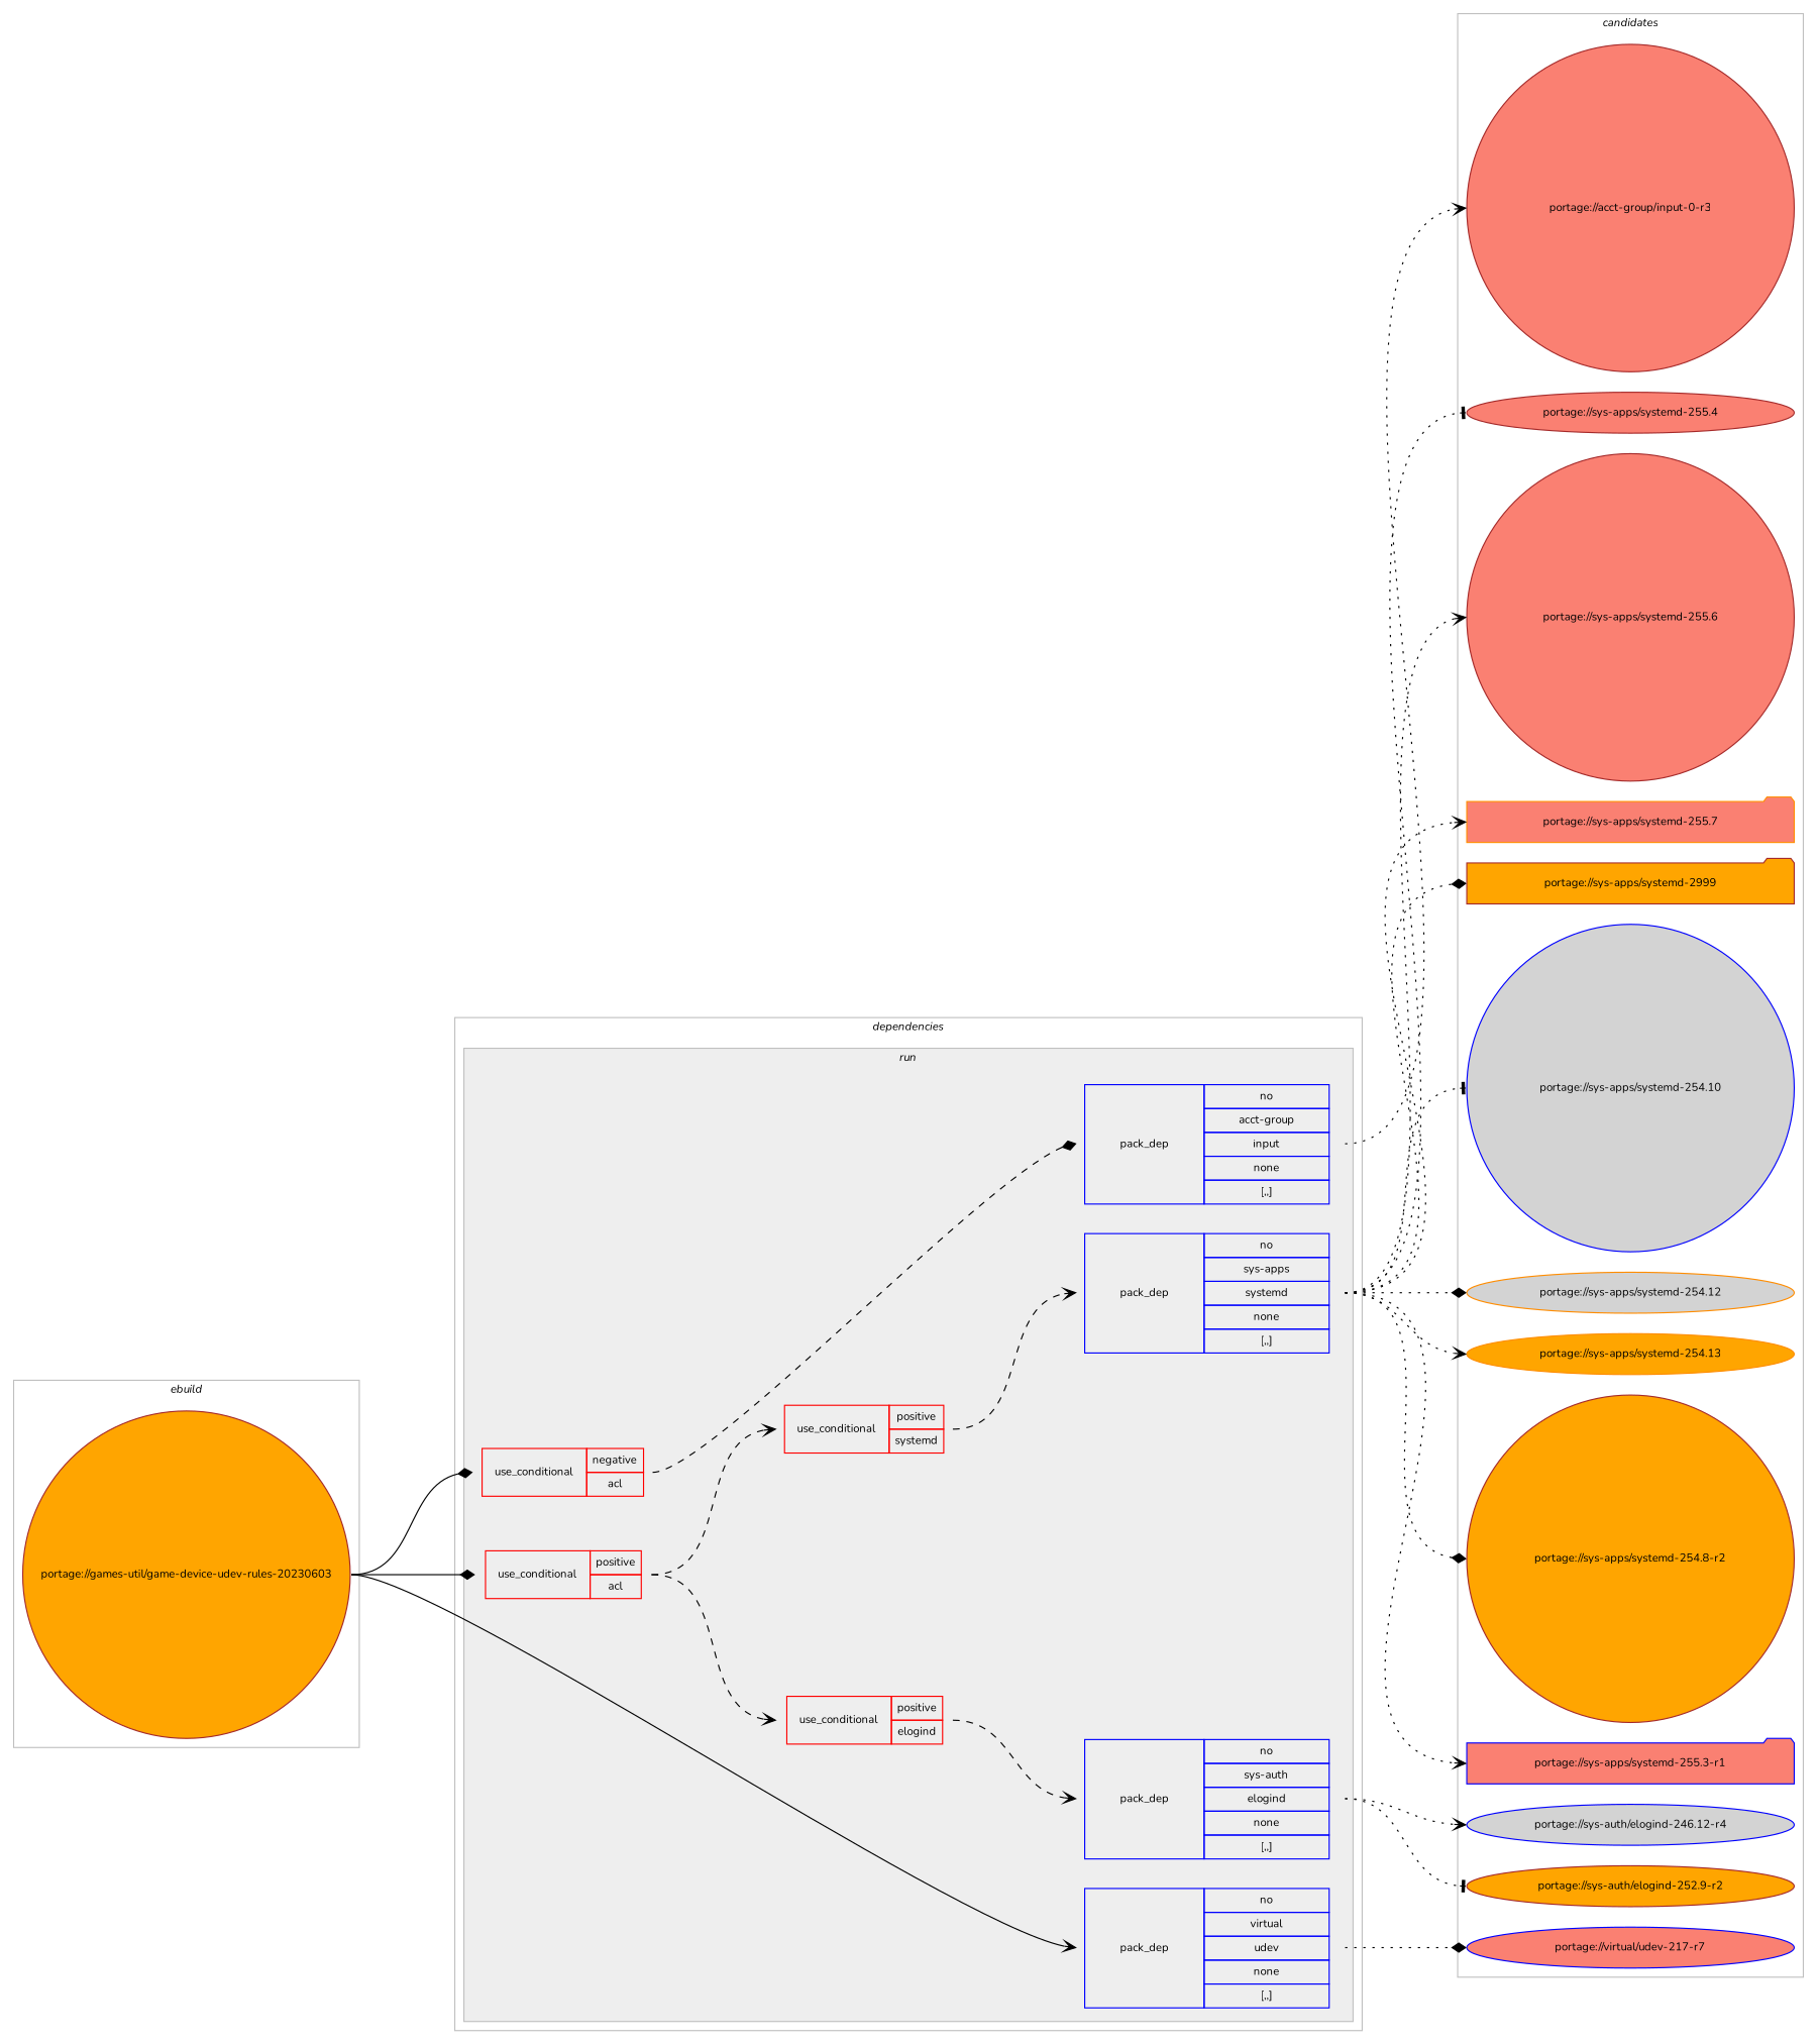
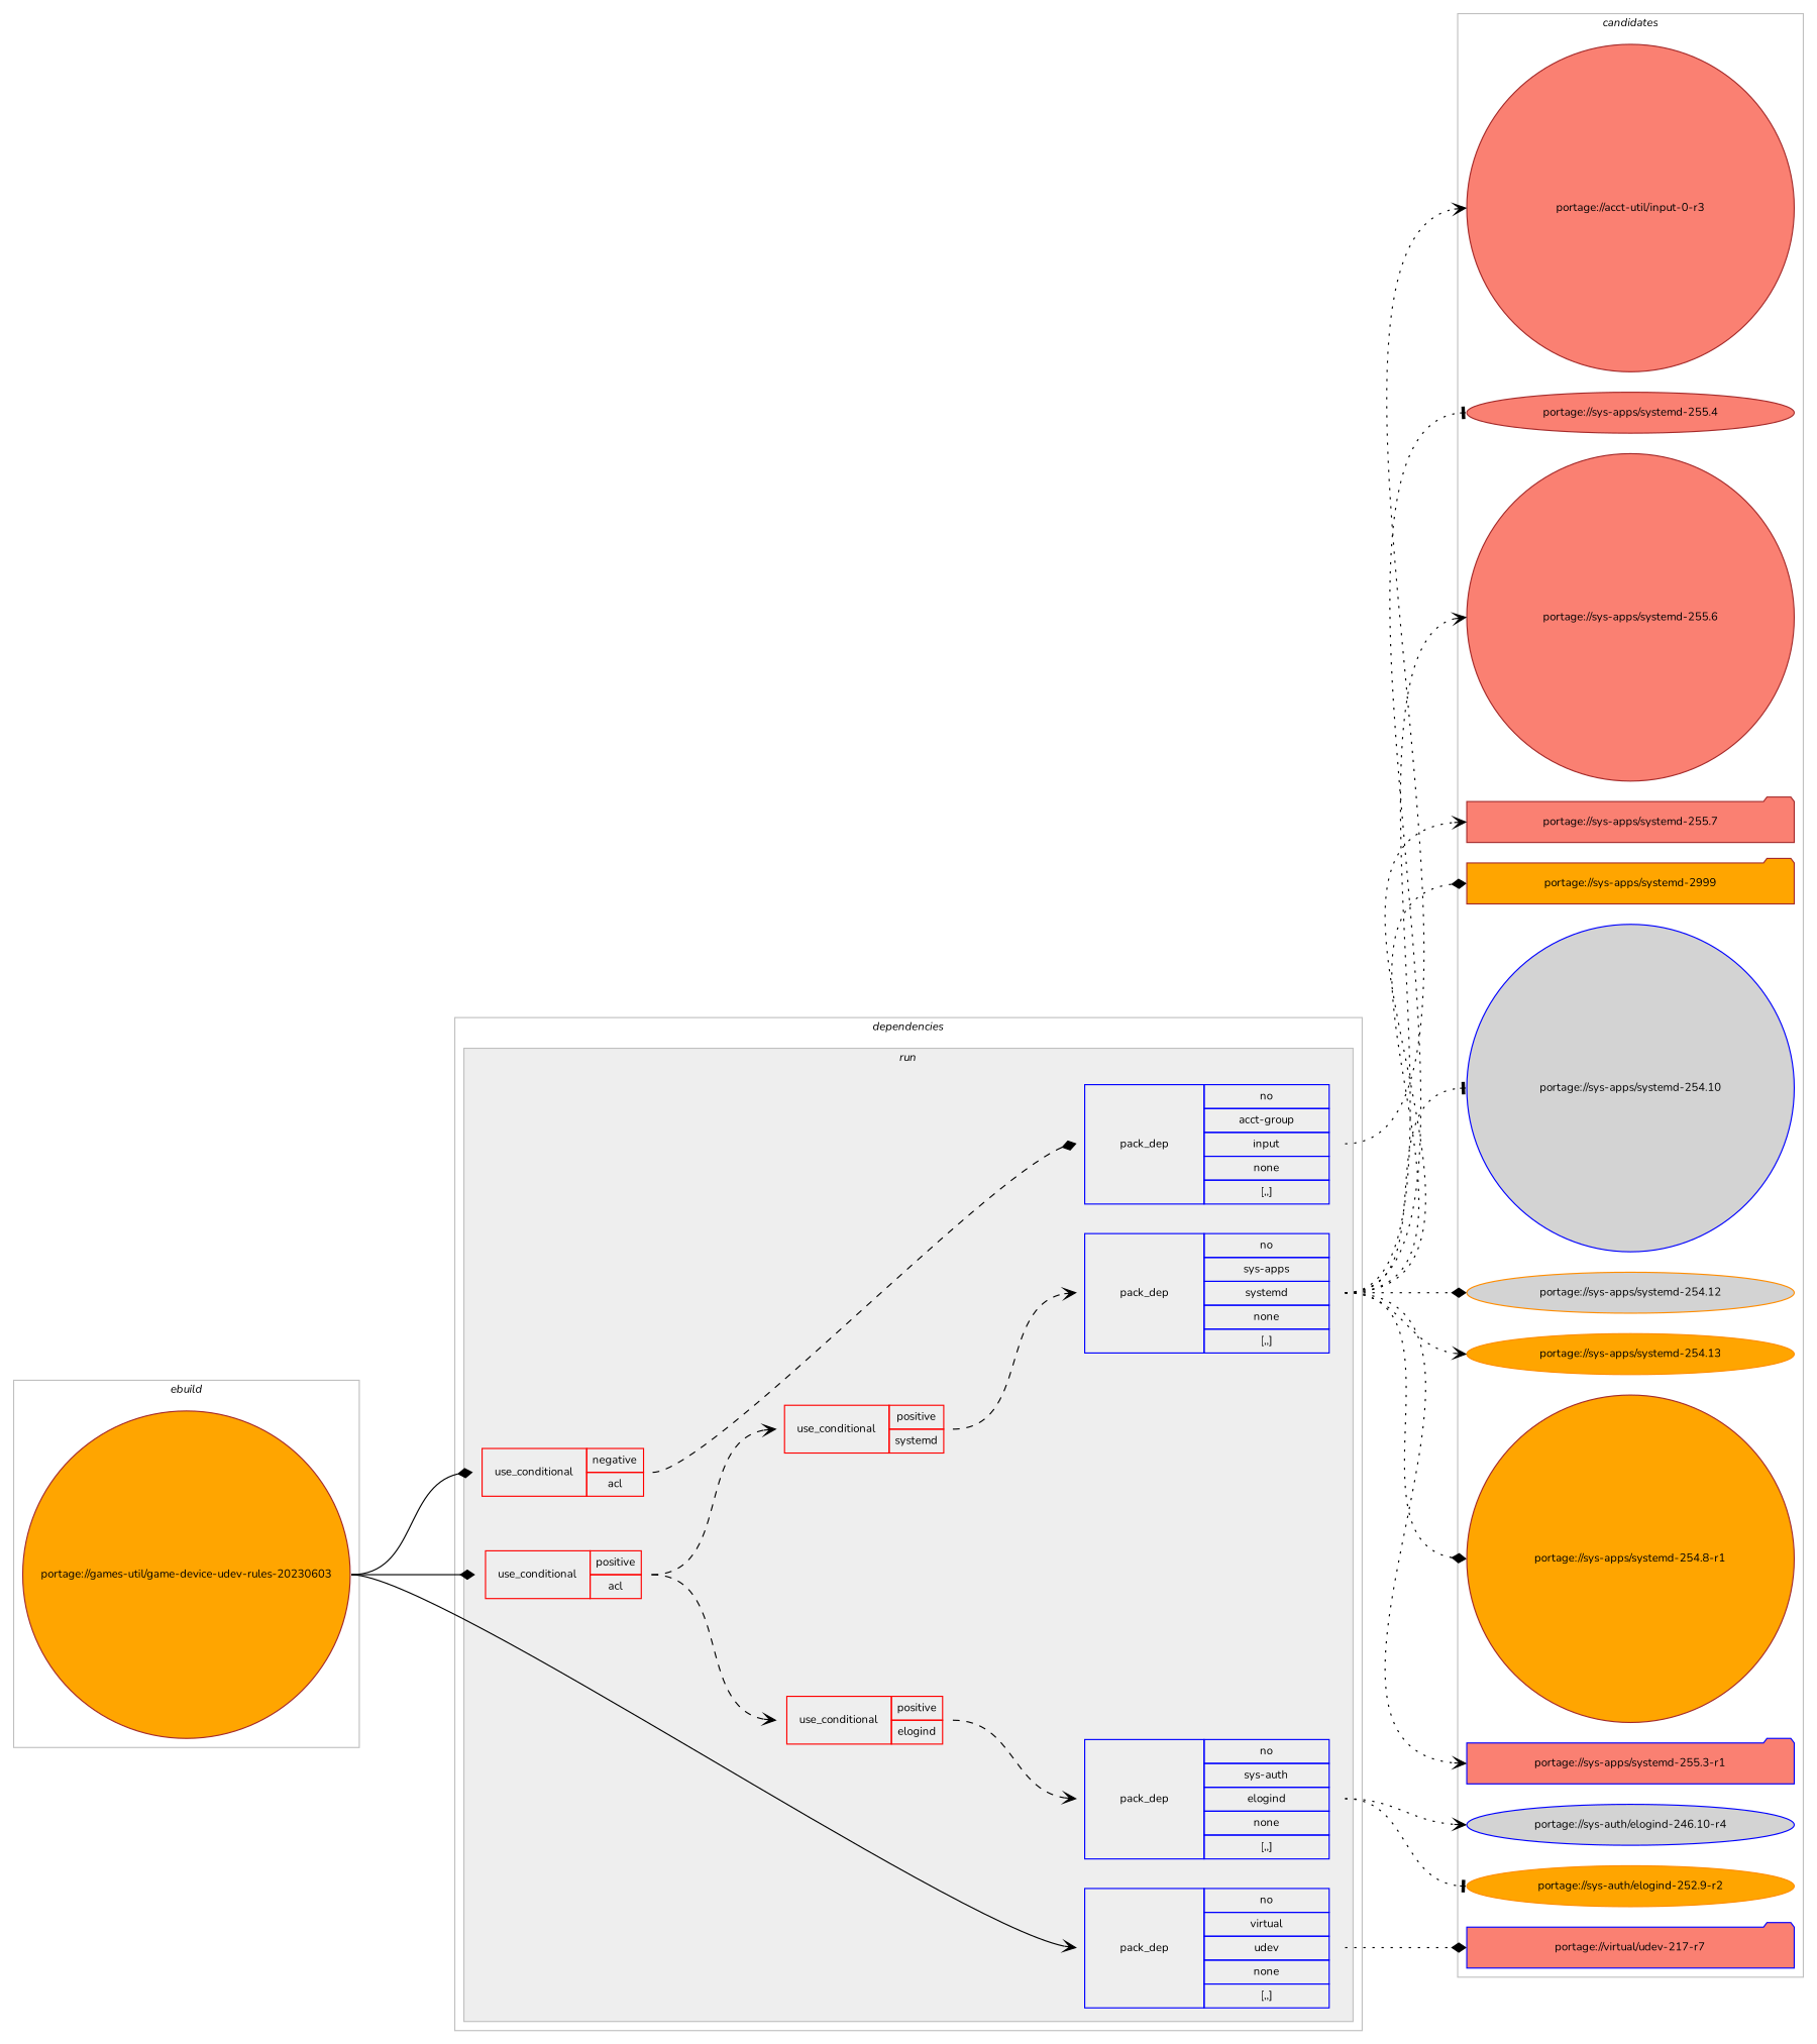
  digraph {
    compound=true
    concentrate=true
    fontname=Nunito
    fontsize=10
    newrank=true
    rankdir=LR
    ranksep=1.5
    node [color=blue fontname=Nunito fontsize=10 shape=none style=filled]
    edge [arrowhead=vee fontname=Nunito headport=w style=dotted tailport=e weight=100]
    n1 [color=brown fillcolor=orange label="portage://games-util/game-device-udev-rules-20230603" shape=circle width=4]
    n2 [label=<<TABLE BORDER="0" CELLBORDER="1" CELLSPACING="0" CELLPADDING="4" WIDTH="220"><TR><TD ROWSPAN="6" CELLPADDING="30">pack_dep</TD></TR><TR><TD WIDTH="110">no</TD></TR><TR><TD>acct-group</TD></TR><TR><TD>input</TD></TR><TR><TD>none</TD></TR><TR><TD>[,,]</TD></TR></TABLE>> style=""]
    n3 [color=red label=<<TABLE BORDER="0" CELLBORDER="1" CELLSPACING="0" CELLPADDING="4"><TR><TD ROWSPAN="3" CELLPADDING="10">use_conditional</TD></TR><TR><TD>negative</TD></TR><TR><TD>acl</TD></TR></TABLE>> style=""]
    n4 [label=<<TABLE BORDER="0" CELLBORDER="1" CELLSPACING="0" CELLPADDING="4" WIDTH="220"><TR><TD ROWSPAN="6" CELLPADDING="30">pack_dep</TD></TR><TR><TD WIDTH="110">no</TD></TR><TR><TD>sys-auth</TD></TR><TR><TD>elogind</TD></TR><TR><TD>none</TD></TR><TR><TD>[,,]</TD></TR></TABLE>> style=""]
    n5 [color=red label=<<TABLE BORDER="0" CELLBORDER="1" CELLSPACING="0" CELLPADDING="4"><TR><TD ROWSPAN="3" CELLPADDING="10">use_conditional</TD></TR><TR><TD>positive</TD></TR><TR><TD>elogind</TD></TR></TABLE>> style=""]
    n6 [label=<<TABLE BORDER="0" CELLBORDER="1" CELLSPACING="0" CELLPADDING="4" WIDTH="220"><TR><TD ROWSPAN="6" CELLPADDING="30">pack_dep</TD></TR><TR><TD WIDTH="110">no</TD></TR><TR><TD>sys-apps</TD></TR><TR><TD>systemd</TD></TR><TR><TD>none</TD></TR><TR><TD>[,,]</TD></TR></TABLE>> style=""]
    n7 [color=red label=<<TABLE BORDER="0" CELLBORDER="1" CELLSPACING="0" CELLPADDING="4"><TR><TD ROWSPAN="3" CELLPADDING="10">use_conditional</TD></TR><TR><TD>positive</TD></TR><TR><TD>systemd</TD></TR></TABLE>> style=""]
    n8 [color=red label=<<TABLE BORDER="0" CELLBORDER="1" CELLSPACING="0" CELLPADDING="4"><TR><TD ROWSPAN="3" CELLPADDING="10">use_conditional</TD></TR><TR><TD>positive</TD></TR><TR><TD>acl</TD></TR></TABLE>> style=""]
    n9 [label=<<TABLE BORDER="0" CELLBORDER="1" CELLSPACING="0" CELLPADDING="4" WIDTH="220"><TR><TD ROWSPAN="6" CELLPADDING="30">pack_dep</TD></TR><TR><TD WIDTH="110">no</TD></TR><TR><TD>virtual</TD></TR><TR><TD>udev</TD></TR><TR><TD>none</TD></TR><TR><TD>[,,]</TD></TR></TABLE>> style=""]
-   n10 [color=brown fillcolor=salmon label="portage://acct-group/input-0-r3" shape=circle width=4]
-   n11 [fillcolor=lightgrey label="portage://sys-auth/elogind-246.12-r4" shape=ellipse width=4]
-   n12 [color=brown fillcolor=orange label="portage://sys-auth/elogind-252.9-r2" shape=ellipse width=4]
+   n10 [color=brown fillcolor=salmon label="portage://acct-util/input-0-r3" shape=circle width=4]
+   n11 [fillcolor=lightgrey label="portage://sys-auth/elogind-246.10-r4" shape=ellipse width=4]
+   n12 [color=darkorange fillcolor=orange label="portage://sys-auth/elogind-252.9-r2" shape=ellipse width=4]
    n13 [fillcolor=lightgrey label="portage://sys-apps/systemd-254.10" shape=circle width=4]
    n14 [color=darkorange fillcolor=lightgrey label="portage://sys-apps/systemd-254.12" shape=ellipse width=4]
    n15 [color=darkorange fillcolor=orange label="portage://sys-apps/systemd-254.13" shape=ellipse width=4]
-   n16 [color=brown fillcolor=orange label="portage://sys-apps/systemd-254.8-r2" shape=circle width=4]
+   n16 [color=brown fillcolor=orange label="portage://sys-apps/systemd-254.8-r1" shape=circle width=4]
    n17 [fillcolor=salmon label="portage://sys-apps/systemd-255.3-r1" shape=folder width=4]
    n18 [color=brown fillcolor=salmon label="portage://sys-apps/systemd-255.4" shape=ellipse width=4]
    n19 [color=brown fillcolor=salmon label="portage://sys-apps/systemd-255.6" shape=circle width=4]
-   n20 [color=darkorange fillcolor=salmon label="portage://sys-apps/systemd-255.7" shape=folder width=4]
+   n20 [color=brown fillcolor=salmon label="portage://sys-apps/systemd-255.7" shape=folder width=4]
    n21 [color=brown fillcolor=orange label="portage://sys-apps/systemd-2999" shape=folder width=4]
-   n22 [fillcolor=salmon label="portage://virtual/udev-217-r7" shape=ellipse width=4]
+   n22 [fillcolor=salmon label="portage://virtual/udev-217-r7" shape=folder width=4]
    subgraph cluster_1 {
      color=gray
      label=<<i>dependencies</i>>
      subgraph cluster_2 {
        color=gray
        fillcolor="#eeeeee"
        label=<<i>compile</i>>
        style=filled
      }
      subgraph cluster_3 {
        color=gray
        fillcolor="#eeeeee"
        label=<<i>compile and run</i>>
        style=filled
      }
      subgraph cluster_4 {
        color=gray
        fillcolor="#eeeeee"
        label=<<i>run</i>>
        style=filled
        subgraph sub_5 {
          color=gray
          fillcolor="#eeeeee"
          label=<<i>run</i>>
          style=filled
          n3
          subgraph sub_6 {
            color=gray
            fillcolor="#eeeeee"
            label=<<i>run</i>>
            style=filled
            n2
          }
        }
        subgraph sub_7 {
          color=gray
          fillcolor="#eeeeee"
          label=<<i>run</i>>
          style=filled
          n8
          subgraph sub_8 {
            color=gray
            fillcolor="#eeeeee"
            label=<<i>run</i>>
            style=filled
            n5
            subgraph sub_9 {
              color=gray
              fillcolor="#eeeeee"
              label=<<i>run</i>>
              style=filled
              n4
            }
          }
          subgraph sub_10 {
            color=gray
            fillcolor="#eeeeee"
            label=<<i>run</i>>
            style=filled
            n7
            subgraph sub_11 {
              color=gray
              fillcolor="#eeeeee"
              label=<<i>run</i>>
              style=filled
              n6
            }
          }
        }
        subgraph sub_12 {
          color=gray
          fillcolor="#eeeeee"
          label=<<i>run</i>>
          style=filled
          n9
        }
      }
    }
    subgraph cluster_13 {
      color=gray
      label=<<i>ebuild</i>>
      rank=same
      n1
    }
    subgraph cluster_14 {
      color=gray
      label=<<i>candidates</i>>
      rank=same
      subgraph sub_15 {
        color=black
        label=<<i>candidates</i>>
        nodesep=1
        rank=same
        n10
      }
      subgraph sub_16 {
        color=black
        label=<<i>candidates</i>>
        nodesep=1
        rank=same
        n11
        n12
      }
      subgraph sub_17 {
        color=black
        label=<<i>candidates</i>>
        nodesep=1
        rank=same
        n13
        n14
        n15
        n16
        n17
        n18
        n19
        n20
        n21
      }
      subgraph sub_18 {
        color=black
        label=<<i>candidates</i>>
        nodesep=1
        rank=same
        n22
      }
    }
    n1 -> n3 [arrowhead=diamond style=solid weight=20]
    n1 -> n8 [arrowhead=diamond style=solid weight=20]
    n1 -> n9 [style=solid weight=20]
    n2 -> n10
    n3 -> n2 [arrowhead=diamond style=dashed weight=20]
    n4 -> n11
    n4 -> n12 [arrowhead=tee]
    n5 -> n4 [style=dashed weight=20]
    n6 -> n13 [arrowhead=tee]
    n6 -> n14 [arrowhead=diamond]
    n6 -> n15
    n6 -> n16 [arrowhead=diamond]
    n6 -> n17
    n6 -> n18 [arrowhead=tee]
    n6 -> n19
    n6 -> n20
    n6 -> n21 [arrowhead=diamond]
    n7 -> n6 [style=dashed weight=20]
    n8 -> n5 [style=dashed weight=20]
    n8 -> n7 [style=dashed weight=20]
    n9 -> n22 [arrowhead=diamond]
  }
